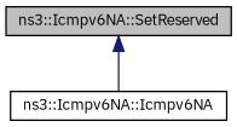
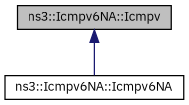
  digraph {
    rankdir=TB
    fontname="IBM Plex Sans"
    node [color=black fontname="IBM Plex Sans" fontsize=10 shape=record style=filled]
-   n1 [fillcolor=grey75 fontcolor=black height=0.2 label="ns3::Icmpv6NA::SetReserved" width=0.4]
+   n1 [fillcolor=grey75 fontcolor=black height=0.2 label="ns3::Icmpv6NA::Icmpv" width=0.4]
    n2 [fillcolor=white height=0.2 label="ns3::Icmpv6NA::Icmpv6NA" width=0.4]
    n1 -> n2 [color=midnightblue dir=back fontname="IBM Plex Sans" fontsize=10 labelfontname=Helvetica labelfontsize=10 style=solid]
  }
